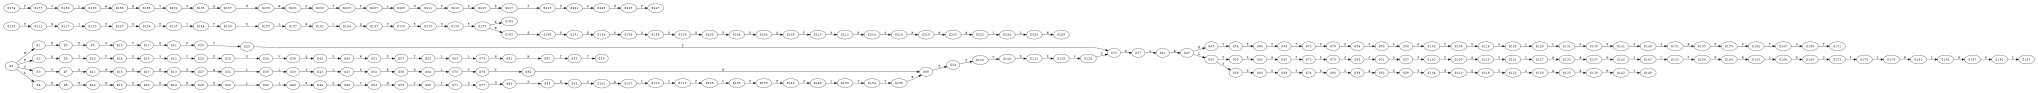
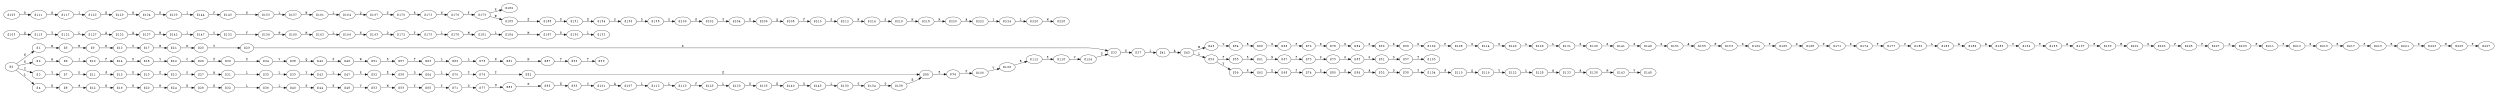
  strict digraph {
    fontname="Courier Prime"
    rankdir=LR
    node [fontname="Courier Prime"]
    edge [fontname="Courier Prime"]
    S0
    S1
    S2
    S3
    S4
    S5
    S6
    S7
    S8
    S9
    S10
    S11
    S12
    S13
    S14
    S15
    S16
    S17
    S18
    S19
    S20
    S21
    S22
    S23
    S24
    S25
    S26
    S27
    S28
    S29
    S30
    S31
    S32
    S33
    S34
    S35
    S36
    S37
    S38
    S39
    S40
    S41
    S42
    S43
    S44
    S45
    S46
    S47
    S48
    S49
    S50
    S51
    S52
    S53
    S54
    S55
    S56
    S57
    S58
    S59
    S60
    S61
    S62
    S63
    S64
    S65
    S66
    S67
    S68
    S69
    S70
    S71
    S72
    S73
    S74
    S75
    S76
    S77
    S78
    S79
    S80
    S81
    S82
    S83
    S84
    S85
    S86
    S87
    S88
    S89
    S90
    S91
    S92
    S93
    S94
    S95
    S96
    S97
    S98
    S99
    S100
    S101
    S102
    S103
    S104
    S106
    S107
    S108
    S109
    S110
    S105
    S111
    S112
    S113
    S114
    S115
    S116
    S117
    S118
    S119
    S120
    S121
    S122
    S123
    S124
    S125
    S126
    S127
    S128
    S129
    S130
    S131
    S132
    S133
    S134
    S135
    S136
    S137
    S138
    S139
    S140
    S141
    S142
    S143
    S144
    S145
    S146
    S147
    S148
    S149
    S150
    S151
    S152
    S153
    S154
    S155
    S156
    S157
    S158
    S159
    S160
    S161
    S162
    S163
    S164
    S165
    S166
    S167
    S168
    S169
    S170
    S171
    S172
    S173
    S174
    S175
    S176
    S177
    S178
    S179
    S180
    S181
    S182
    S185
    S183
    S184
    S186
    S187
    S188
    S189
    S190
    S191
    S192
    S193
    S194
    S195
    S196
    S197
    S198
    S199
    S200
    S201
    S202
    S203
    S204
    S205
    S206
    S207
    S208
    S209
    S210
    S211
    S212
    S213
    S214
    S215
    S216
    S217
    S218
    S219
    S220
    S221
    S222
    S223
    S224
    S225
    S226
    S227
    S228
    S0 -> S1 [label=N]
    S0 -> S2 [label=K]
    S0 -> S3 [label=Y]
    S0 -> S4 [label=L]
    S1 -> S5 [label=E]
    S2 -> S6 [label=A]
    S3 -> S7 [label=Y]
    S4 -> S8 [label=E]
    S5 -> S9 [label=E]
    S6 -> S10 [label=I]
    S7 -> S11 [label=D]
    S8 -> S12 [label=G]
    S9 -> S13 [label=K]
    S10 -> S14 [label=F]
    S11 -> S15 [label=G]
    S12 -> S16 [label=N]
    S13 -> S17 [label=V]
    S14 -> S18 [label=R]
    S15 -> S19 [label=K]
    S16 -> S20 [label=R]
    S17 -> S21 [label=E]
    S18 -> S22 [label=Y]
    S19 -> S23 [label=E]
    S20 -> S24 [label=N]
    S21 -> S25 [label=R]
    S22 -> S26 [label=C]
    S23 -> S27 [label=S]
    S24 -> S28 [label=E]
    S25 -> S29 [label=V]
    S26 -> S30 [label=R]
    S27 -> S31 [label=A]
    S28 -> S32 [label=E]
    S29 -> S33 [label=D]
    S30 -> S34 [label=K]
    S31 -> S35 [label=L]
    S32 -> S36 [label=L]
    S33 -> S37 [label=K]
    S34 -> S38 [label=V]
    S35 -> S39 [label=L]
    S36 -> S40 [label=L]
    S37 -> S41 [label=L]
    S38 -> S42 [label=Q]
    S39 -> S43 [label=Y]
    S40 -> S44 [label=K]
    S41 -> S45 [label=A]
    S42 -> S46 [label=K]
    S43 -> S47 [label=L]
    S44 -> S48 [label=K]
    S45 -> S49 [label=M]
    S45 -> S50 [label=L]
    S46 -> S51 [label=W]
    S47 -> S52 [label=K]
    S48 -> S53 [label=V]
    S49 -> S54 [label=V]
    S50 -> S55 [label=F]
    S50 -> S56 [label=Y]
    S51 -> S57 [label=R]
    S52 -> S58 [label=E]
    S53 -> S59 [label=M]
    S54 -> S60 [label=E]
    S55 -> S61 [label=R]
    S56 -> S62 [label=K]
    S57 -> S63 [label=P]
    S58 -> S64 [label=D]
    S59 -> S65 [label=Y]
    S60 -> S66 [label=S]
    S61 -> S67 [label=N]
    S62 -> S68 [label=D]
    S63 -> S69 [label=L]
    S64 -> S70 [label=L]
    S65 -> S71 [label=Y]
    S66 -> S72 [label=P]
    S67 -> S73 [label=P]
    S68 -> S74 [label=P]
    S69 -> S75 [label=L]
    S70 -> S76 [label=T]
    S71 -> S77 [label=D]
    S72 -> S78 [label=S]
    S73 -> S79 [label=S]
    S74 -> S80 [label=S]
    S75 -> S81 [label=N]
    S76 -> S82 [label=T]
    S77 -> S83 [label=G]
    S78 -> S84 [label=S]
    S79 -> S85 [label=S]
    S80 -> S86 [label=S]
    S81 -> S87 [label=M]
    S82 -> S88 [label=E]
    S83 -> S89 [label=K]
    S84 -> S90 [label=S]
    S85 -> S91 [label=S]
    S86 -> S92 [label=A]
    S87 -> S93 [label=P]
    S88 -> S94 [label=E]
    S89 -> S95 [label=E]
    S90 -> S96 [label=S]
    S91 -> S97 [label=D]
    S92 -> S98 [label=D]
    S93 -> S99 [label=P]
    S94 -> S100 [label=K]
    S95 -> S101 [label=C]
    S96 -> S102 [label=S]
    S97 -> S103 [label=T]
    S98 -> S104 [label=T]
    S100 -> S106 [label=V]
    S101 -> S107 [label=A]
    S102 -> S108 [label=P]
-   S103 -> S109 [label=S]
    S104 -> S110 [label=G]
    S106 -> S112 [label=E]
    S107 -> S113 [label=L]
    S108 -> S114 [label=S]
    S109 -> S115 [label=Q]
    S110 -> S116 [label=Q]
    S105 -> S111 [label=R]
    S111 -> S117 [label=N]
    S112 -> S118 [label=R]
    S113 -> S119 [label=L]
    S114 -> S120 [label=S]
    S115 -> S121 [label=Y]
    S116 -> S122 [label=Y]
    S117 -> S123 [label=I]
    S118 -> S124 [label=V]
    S119 -> S125 [label=F]
    S120 -> S126 [label=L]
    S121 -> S127 [label=L]
    S122 -> S128 [label=L]
    S123 -> S129 [label=E]
    S124 -> S33 [label=D]
    S125 -> S130 [label=L]
    S126 -> S131 [label=L]
    S127 -> S132 [label=A]
    S128 -> S133 [label=A]
    S129 -> S134 [label=N]
    S130 -> S135 [label=K]
    S131 -> S136 [label=S]
    S132 -> S137 [label=A]
    S133 -> S138 [label=A]
    S134 -> S139 [label=R]
    S135 -> S140 [label=E]
    S136 -> S141 [label=S]
    S137 -> S142 [label=M]
    S138 -> S143 [label=M]
    S139 -> S144 [label=I]
    S140 -> S145 [label=D]
    S141 -> S146 [label=S]
    S142 -> S147 [label=I]
    S143 -> S148 [label=V]
    S144 -> S149 [label=F]
    S145 -> S150 [label=L]
    S146 -> S151 [label=S]
    S147 -> S152 [label=C]
    S149 -> S153 [label=K]
    S150 -> S154 [label=T]
    S151 -> S155 [label=A]
    S152 -> S156 [label=F]
    S153 -> S157 [label=L]
    S154 -> S158 [label=T]
    S155 -> S159 [label=G]
    S156 -> S160 [label=G]
    S157 -> S161 [label=W]
    S158 -> S88 [label=E]
    S159 -> S162 [label=S]
    S160 -> S163 [label=M]
    S161 -> S164 [label=L]
    S162 -> S165 [label=P]
    S163 -> S166 [label=L]
    S164 -> S167 [label=Q]
    S165 -> S168 [label=D]
    S166 -> S169 [label=N]
    S167 -> S170 [label=T]
    S168 -> S171 [label=T]
    S169 -> S172 [label=D]
    S170 -> S173 [label=R]
+   S171 -> S174 [label=S]
    S172 -> S175 [label=P]
    S173 -> S176 [label=H]
    S174 -> S177 [label=P]
    S175 -> S178 [label=L]
    S176 -> S179 [label=F]
    S177 -> S180 [label=C]
    S178 -> S181 [label=M]
    S179 -> S182 [label=K]
    S179 -> S185 [label=W]
    S180 -> S183 [label=L]
    S181 -> S184 [label=L]
    S185 -> S188 [label=E]
    S183 -> S186 [label=A]
    S184 -> S187 [label=M]
    S186 -> S189 [label=A]
    S187 -> S190 [label=R]
    S188 -> S191 [label=R]
    S189 -> S192 [label=V]
    S190 -> S193 [label=L]
    S191 -> S194 [label=E]
    S192 -> S195 [label=T]
    S194 -> S196 [label=S]
    S195 -> S197 [label=A]
    S196 -> S198 [label=D]
    S197 -> S199 [label=G]
    S198 -> S200 [label=D]
    S199 -> S201 [label=W]
    S200 -> S202 [label=H]
    S201 -> S203 [label=S]
    S202 -> S204 [label=T]
    S203 -> S205 [label=P]
    S204 -> S206 [label=K]
    S205 -> S207 [label=P]
    S206 -> S208 [label=Q]
    S207 -> S209 [label=L]
    S208 -> S210 [label=F]
    S209 -> S211 [label=G]
    S210 -> S212 [label=S]
    S211 -> S213 [label=P]
    S212 -> S214 [label=N]
    S213 -> S215 [label=S]
    S214 -> S216 [label=S]
    S215 -> S217 [label=R]
    S216 -> S218 [label=M]
    S217 -> S219 [label=P]
    S218 -> S220 [label=M]
    S219 -> S221 [label=R]
    S220 -> S222 [label=A]
    S221 -> S223 [label=S]
    S222 -> S224 [label=I]
    S223 -> S225 [label=G]
    S224 -> S226 [label=L]
    S225 -> S227 [label=P]
    S226 -> S228 [label=M]
  }
